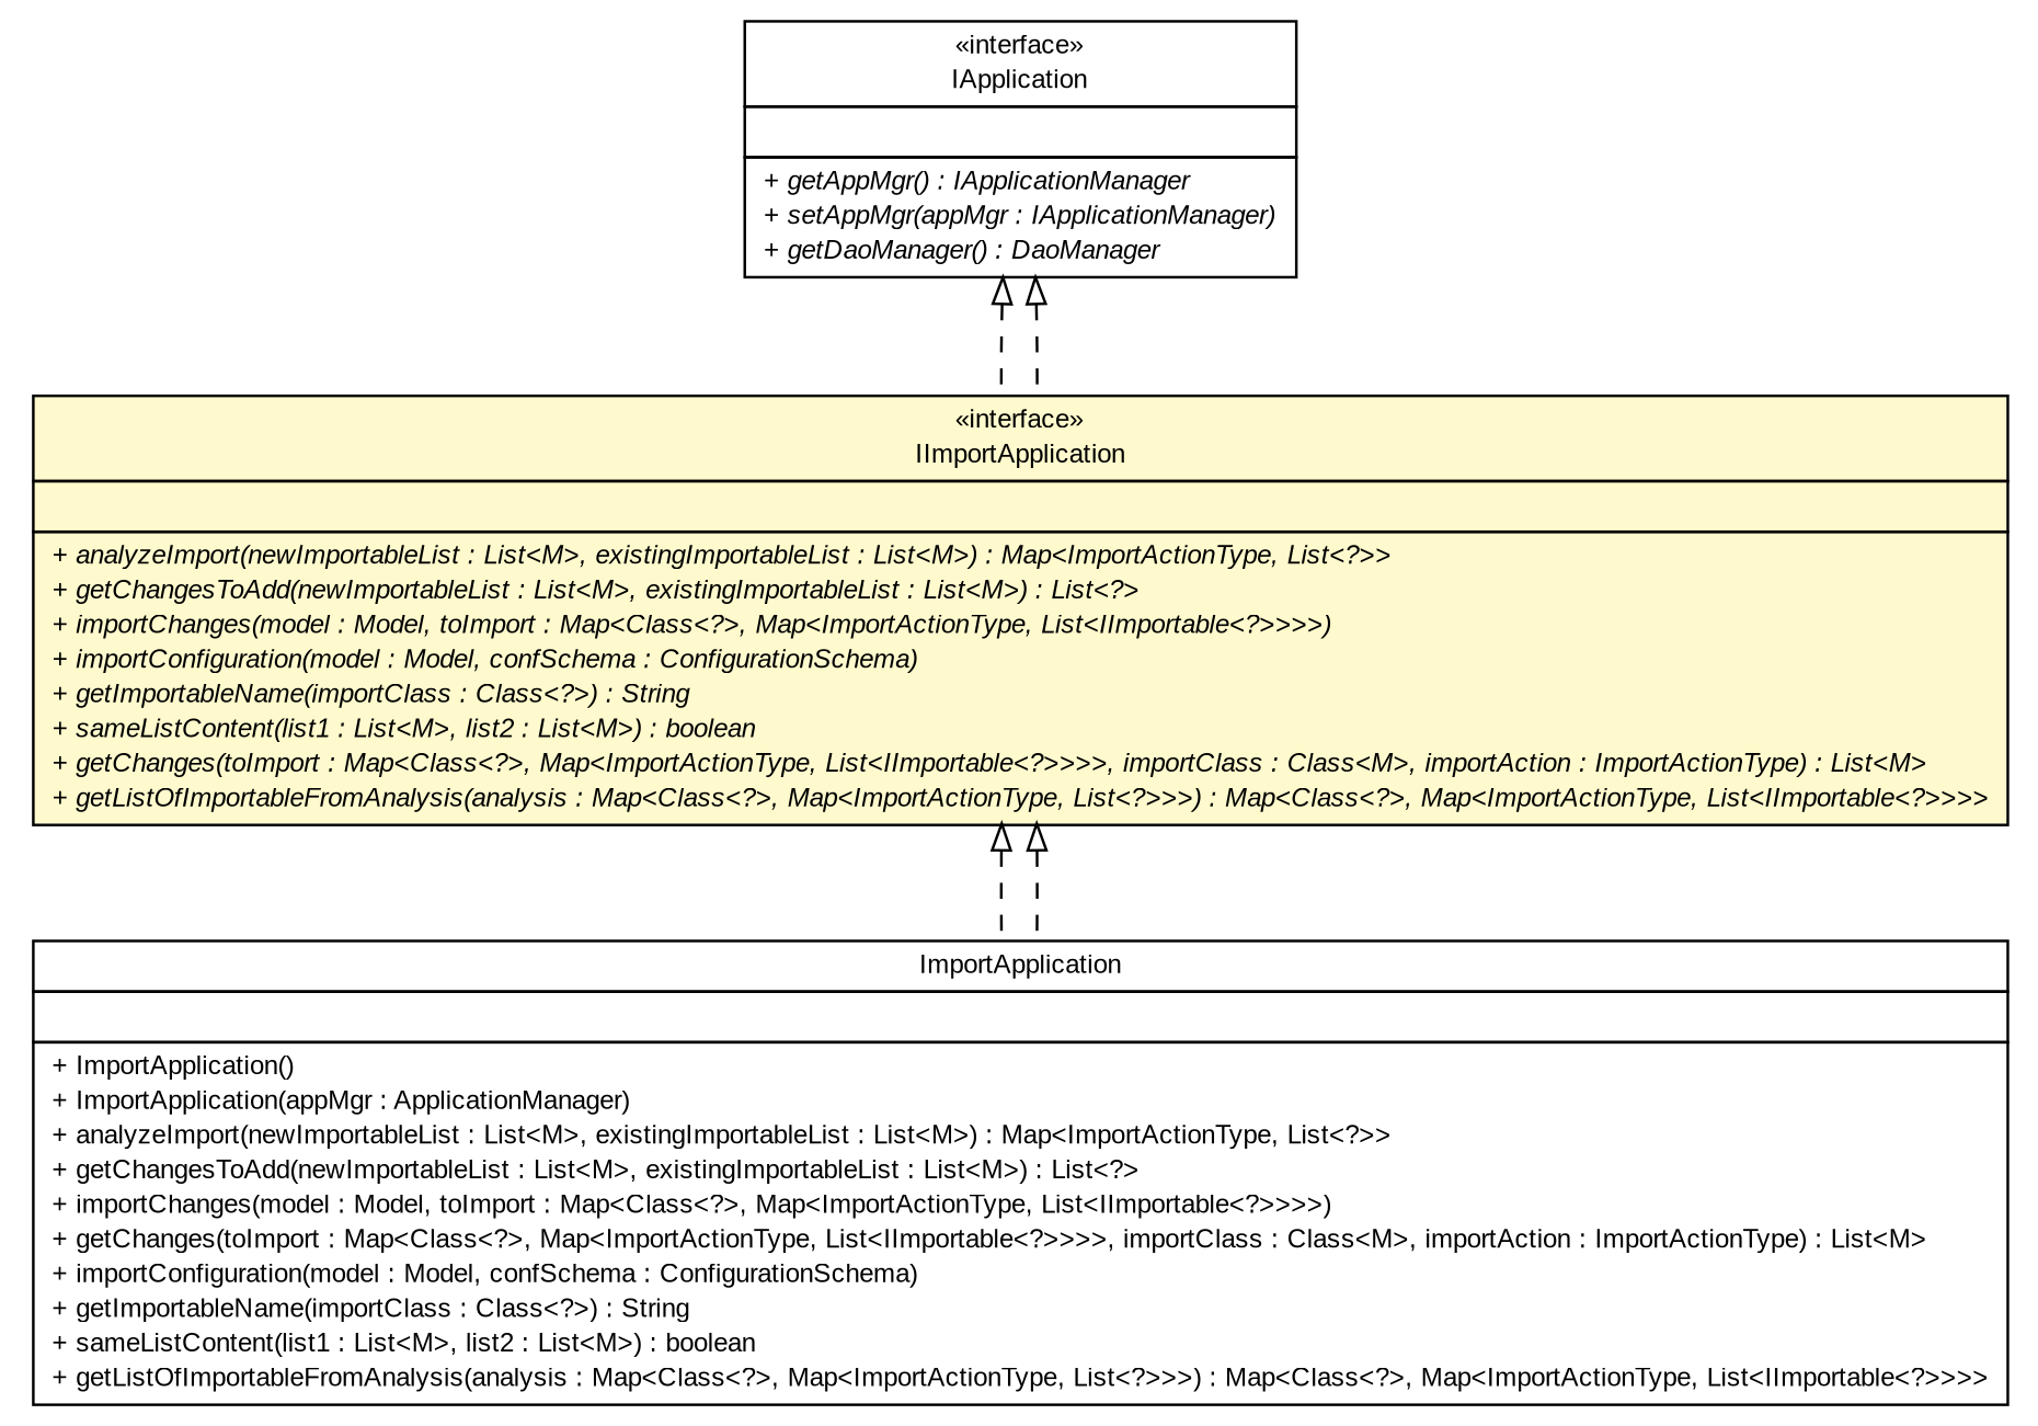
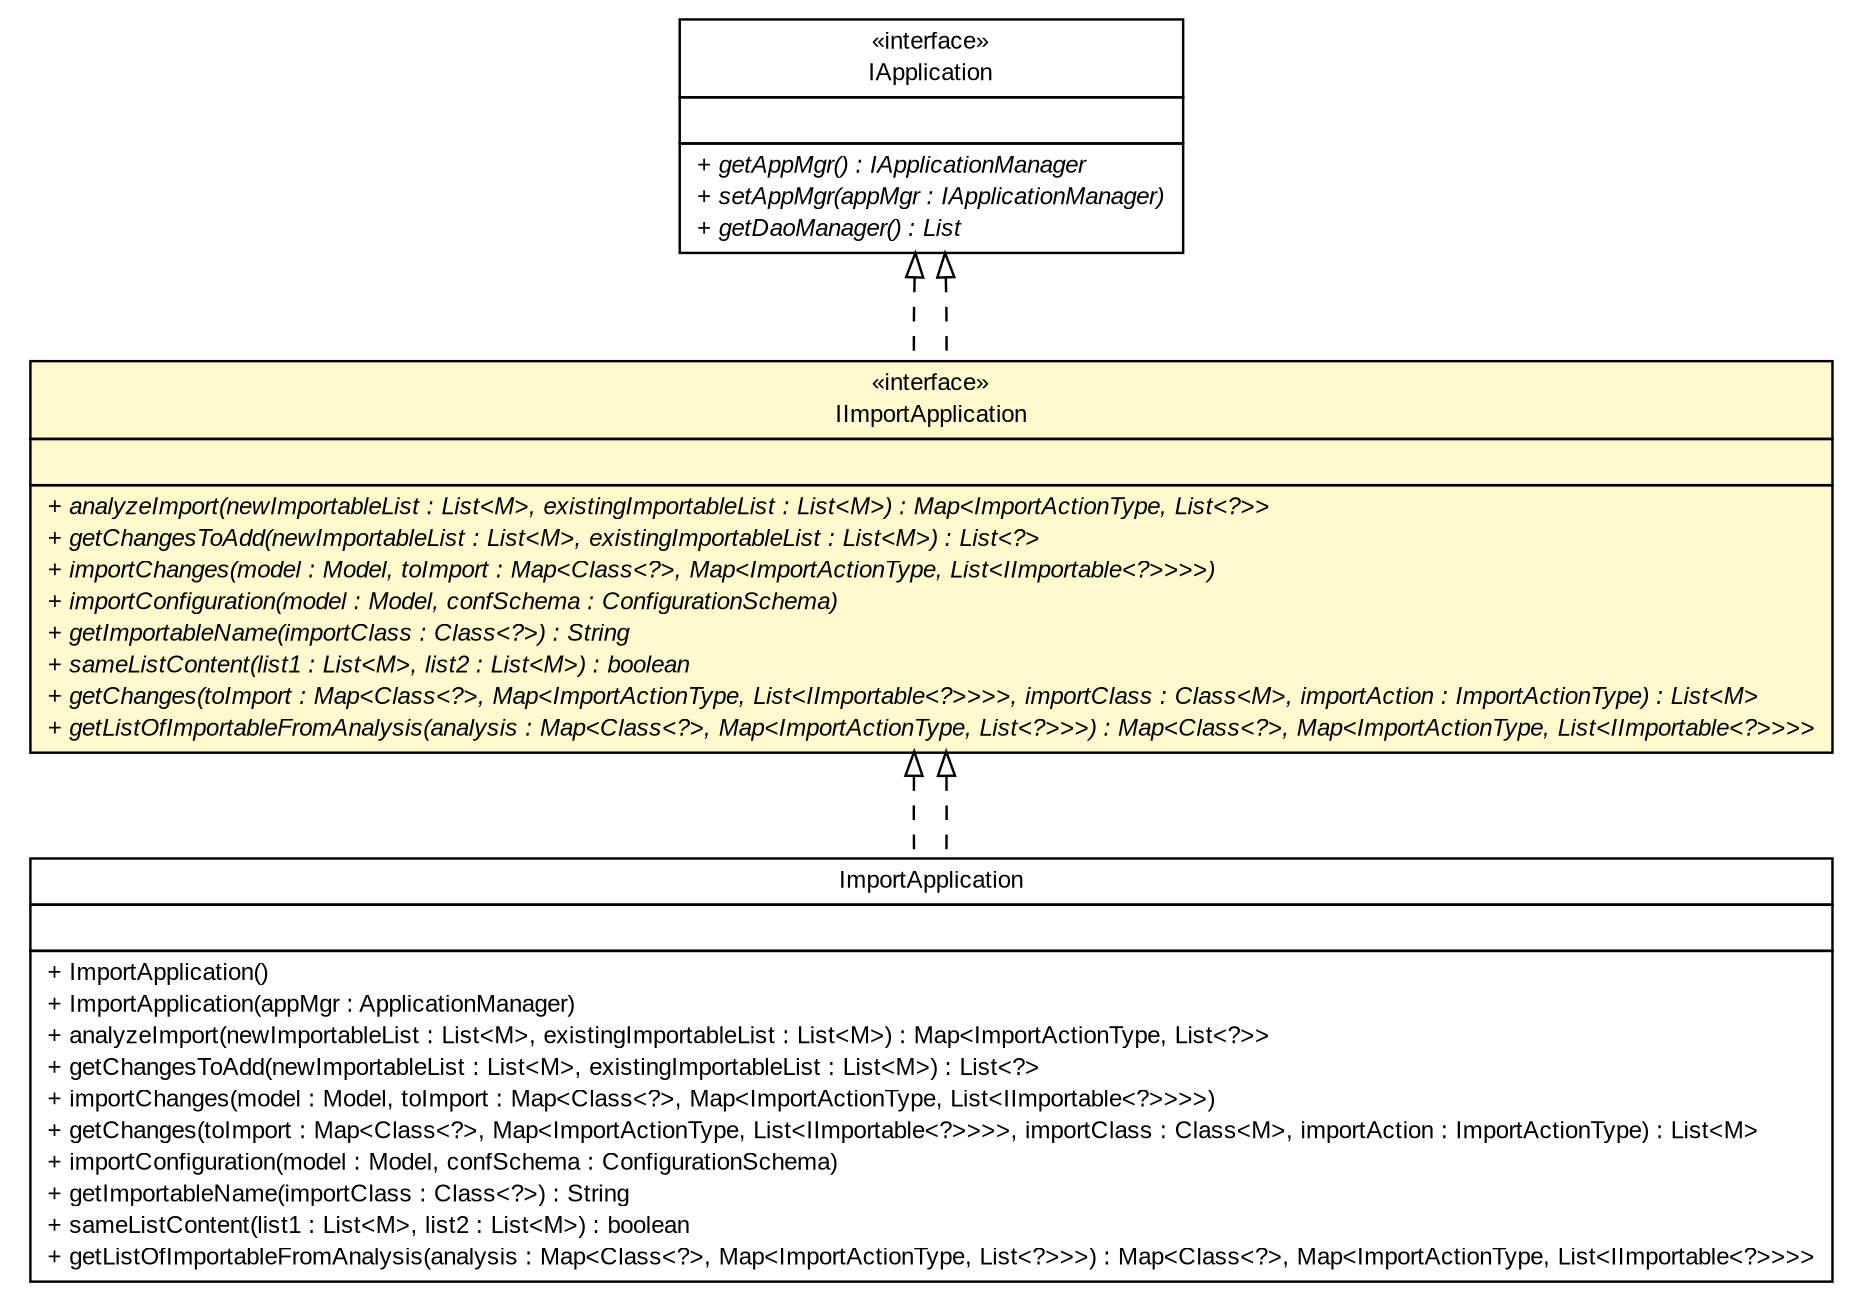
  digraph {
    nodesep=0.25
    ranksep=0.5
    node [fontcolor=black fontname=arial fontsize=10.0 shape=plaintext]
    edge [arrowtail=empty dir=back fontname=arial fontsize=10 headport=p labelfontname=arial labelfontsize=10 style=dashed tailport=p]
-   n1 [label=<<table title="gov.sandia.cf.application.IApplication" border="0" cellborder="1" cellspacing="0" cellpadding="2" port="p" href="./IApplication.html"> 		<tr><td><table border="0" cellspacing="0" cellpadding="1"> <tr><td align="center" balign="center"> &#171;interface&#187; </td></tr> <tr><td align="center" balign="center"> IApplication </td></tr> 		</table></td></tr> 		<tr><td><table border="0" cellspacing="0" cellpadding="1"> <tr><td align="left" balign="left">  </td></tr> 		</table></td></tr> 		<tr><td><table border="0" cellspacing="0" cellpadding="1"> <tr><td align="left" balign="left"><font face="arial italic" point-size="10.0"> + getAppMgr() : IApplicationManager </font></td></tr> <tr><td align="left" balign="left"><font face="arial italic" point-size="10.0"> + setAppMgr(appMgr : IApplicationManager) </font></td></tr> <tr><td align="left" balign="left"><font face="arial italic" point-size="10.0"> + getDaoManager() : DaoManager </font></td></tr> 		</table></td></tr> 		</table>>]
+   n1 [label=<<table title="gov.sandia.cf.application.IApplication" border="0" cellborder="1" cellspacing="0" cellpadding="2" port="p" href="./IApplication.html"> 		<tr><td><table border="0" cellspacing="0" cellpadding="1"> <tr><td align="center" balign="center"> &#171;interface&#187; </td></tr> <tr><td align="center" balign="center"> IApplication </td></tr> 		</table></td></tr> 		<tr><td><table border="0" cellspacing="0" cellpadding="1"> <tr><td align="left" balign="left">  </td></tr> 		</table></td></tr> 		<tr><td><table border="0" cellspacing="0" cellpadding="1"> <tr><td align="left" balign="left"><font face="arial italic" point-size="10.0"> + getAppMgr() : IApplicationManager </font></td></tr> <tr><td align="left" balign="left"><font face="arial italic" point-size="10.0"> + setAppMgr(appMgr : IApplicationManager) </font></td></tr> <tr><td align="left" balign="left"><font face="arial italic" point-size="10.0"> + getDaoManager() : List </font></td></tr> 		</table></td></tr> 		</table>>]
    n2 [label=<<table title="gov.sandia.cf.application.IImportApplication" border="0" cellborder="1" cellspacing="0" cellpadding="2" port="p" bgcolor="lemonChiffon" href="./IImportApplication.html"> 		<tr><td><table border="0" cellspacing="0" cellpadding="1"> <tr><td align="center" balign="center"> &#171;interface&#187; </td></tr> <tr><td align="center" balign="center"> IImportApplication </td></tr> 		</table></td></tr> 		<tr><td><table border="0" cellspacing="0" cellpadding="1"> <tr><td align="left" balign="left">  </td></tr> 		</table></td></tr> 		<tr><td><table border="0" cellspacing="0" cellpadding="1"> <tr><td align="left" balign="left"><font face="arial italic" point-size="10.0"> + analyzeImport(newImportableList : List&lt;M&gt;, existingImportableList : List&lt;M&gt;) : Map&lt;ImportActionType, List&lt;?&gt;&gt; </font></td></tr> <tr><td align="left" balign="left"><font face="arial italic" point-size="10.0"> + getChangesToAdd(newImportableList : List&lt;M&gt;, existingImportableList : List&lt;M&gt;) : List&lt;?&gt; </font></td></tr> <tr><td align="left" balign="left"><font face="arial italic" point-size="10.0"> + importChanges(model : Model, toImport : Map&lt;Class&lt;?&gt;, Map&lt;ImportActionType, List&lt;IImportable&lt;?&gt;&gt;&gt;&gt;) </font></td></tr> <tr><td align="left" balign="left"><font face="arial italic" point-size="10.0"> + importConfiguration(model : Model, confSchema : ConfigurationSchema) </font></td></tr> <tr><td align="left" balign="left"><font face="arial italic" point-size="10.0"> + getImportableName(importClass : Class&lt;?&gt;) : String </font></td></tr> <tr><td align="left" balign="left"><font face="arial italic" point-size="10.0"> + sameListContent(list1 : List&lt;M&gt;, list2 : List&lt;M&gt;) : boolean </font></td></tr> <tr><td align="left" balign="left"><font face="arial italic" point-size="10.0"> + getChanges(toImport : Map&lt;Class&lt;?&gt;, Map&lt;ImportActionType, List&lt;IImportable&lt;?&gt;&gt;&gt;&gt;, importClass : Class&lt;M&gt;, importAction : ImportActionType) : List&lt;M&gt; </font></td></tr> <tr><td align="left" balign="left"><font face="arial italic" point-size="10.0"> + getListOfImportableFromAnalysis(analysis : Map&lt;Class&lt;?&gt;, Map&lt;ImportActionType, List&lt;?&gt;&gt;&gt;) : Map&lt;Class&lt;?&gt;, Map&lt;ImportActionType, List&lt;IImportable&lt;?&gt;&gt;&gt;&gt; </font></td></tr> 		</table></td></tr> 		</table>>]
    n3 [label=<<table title="gov.sandia.cf.application.impl.ImportApplication" border="0" cellborder="1" cellspacing="0" cellpadding="2" port="p" href="./impl/ImportApplication.html"> 		<tr><td><table border="0" cellspacing="0" cellpadding="1"> <tr><td align="center" balign="center"> ImportApplication </td></tr> 		</table></td></tr> 		<tr><td><table border="0" cellspacing="0" cellpadding="1"> <tr><td align="left" balign="left">  </td></tr> 		</table></td></tr> 		<tr><td><table border="0" cellspacing="0" cellpadding="1"> <tr><td align="left" balign="left"> + ImportApplication() </td></tr> <tr><td align="left" balign="left"> + ImportApplication(appMgr : ApplicationManager) </td></tr> <tr><td align="left" balign="left"> + analyzeImport(newImportableList : List&lt;M&gt;, existingImportableList : List&lt;M&gt;) : Map&lt;ImportActionType, List&lt;?&gt;&gt; </td></tr> <tr><td align="left" balign="left"> + getChangesToAdd(newImportableList : List&lt;M&gt;, existingImportableList : List&lt;M&gt;) : List&lt;?&gt; </td></tr> <tr><td align="left" balign="left"> + importChanges(model : Model, toImport : Map&lt;Class&lt;?&gt;, Map&lt;ImportActionType, List&lt;IImportable&lt;?&gt;&gt;&gt;&gt;) </td></tr> <tr><td align="left" balign="left"> + getChanges(toImport : Map&lt;Class&lt;?&gt;, Map&lt;ImportActionType, List&lt;IImportable&lt;?&gt;&gt;&gt;&gt;, importClass : Class&lt;M&gt;, importAction : ImportActionType) : List&lt;M&gt; </td></tr> <tr><td align="left" balign="left"> + importConfiguration(model : Model, confSchema : ConfigurationSchema) </td></tr> <tr><td align="left" balign="left"> + getImportableName(importClass : Class&lt;?&gt;) : String </td></tr> <tr><td align="left" balign="left"> + sameListContent(list1 : List&lt;M&gt;, list2 : List&lt;M&gt;) : boolean </td></tr> <tr><td align="left" balign="left"> + getListOfImportableFromAnalysis(analysis : Map&lt;Class&lt;?&gt;, Map&lt;ImportActionType, List&lt;?&gt;&gt;&gt;) : Map&lt;Class&lt;?&gt;, Map&lt;ImportActionType, List&lt;IImportable&lt;?&gt;&gt;&gt;&gt; </td></tr> 		</table></td></tr> 		</table>>]
    n1 -> n2
    n1 -> n2
    n2 -> n3
    n2 -> n3
  }
